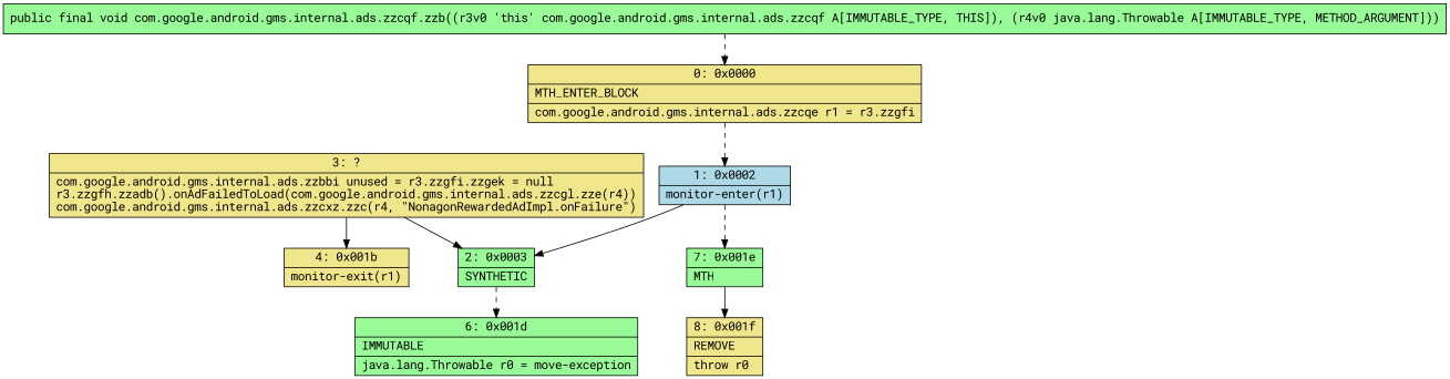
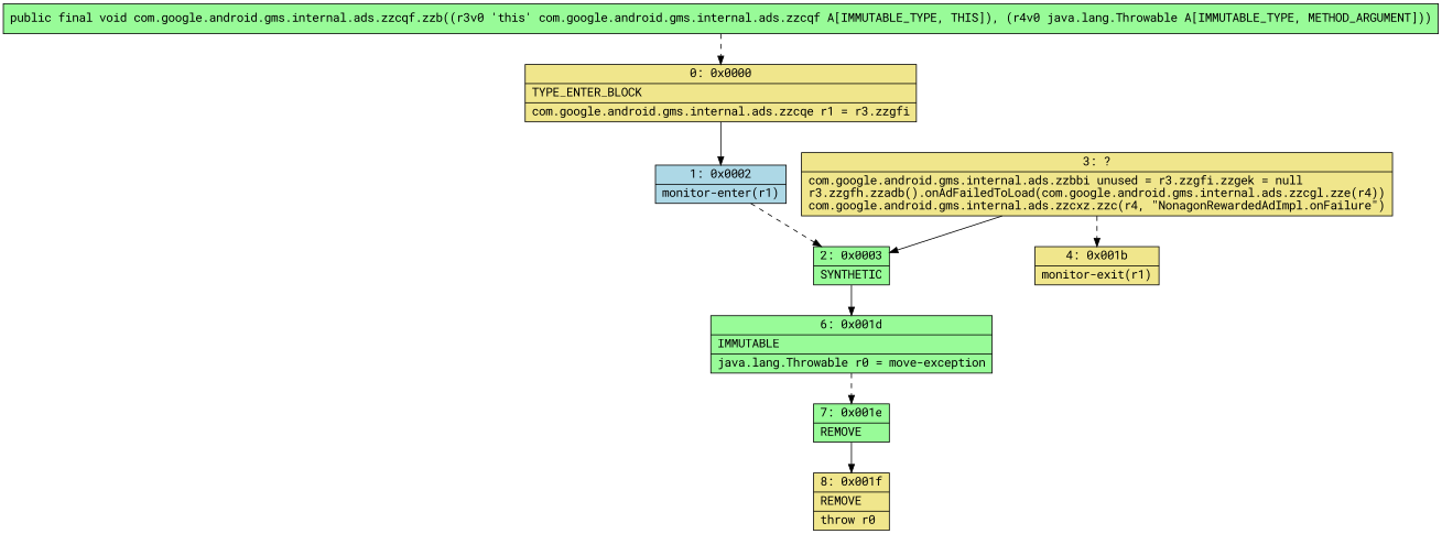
  digraph {
    fontname="Roboto Mono"
    node [fillcolor=khaki fontname="Roboto Mono" shape=record style=filled]
    edge [fontname="Roboto Mono" style=solid]
-   n1 [label="{0\:\ 0x0000|MTH_ENTER_BLOCK\l|com.google.android.gms.internal.ads.zzcqe r1 = r3.zzgfi\l}"]
+   n1 [label="{0\:\ 0x0000|TYPE_ENTER_BLOCK\l|com.google.android.gms.internal.ads.zzcqe r1 = r3.zzgfi\l}"]
    n2 [fillcolor=lightblue label="{1\:\ 0x0002|monitor\-enter(r1)\l}"]
    n3 [fillcolor=palegreen label="{2\:\ 0x0003|SYNTHETIC\l}"]
    n4 [fillcolor=palegreen label="{6\:\ 0x001d|IMMUTABLE\l|java.lang.Throwable r0 = move\-exception\l}"]
    n5 [label="{3\:\ ?|com.google.android.gms.internal.ads.zzbbi unused = r3.zzgfi.zzgek = null\lr3.zzgfh.zzadb().onAdFailedToLoad(com.google.android.gms.internal.ads.zzcgl.zze(r4))\lcom.google.android.gms.internal.ads.zzcxz.zzc(r4, \"NonagonRewardedAdImpl.onFailure\")\l}"]
    n6 [label="{4\:\ 0x001b|monitor\-exit(r1)\l}"]
-   n7 [fillcolor=palegreen label="{7\:\ 0x001e|MTH\l}"]
+   n7 [fillcolor=palegreen label="{7\:\ 0x001e|REMOVE\l}"]
    n8 [label="{8\:\ 0x001f|REMOVE\l|throw r0\l}"]
    n9 [fillcolor=palegreen label="{public final void com.google.android.gms.internal.ads.zzcqf.zzb((r3v0 'this' com.google.android.gms.internal.ads.zzcqf A[IMMUTABLE_TYPE, THIS]), (r4v0 java.lang.Throwable A[IMMUTABLE_TYPE, METHOD_ARGUMENT])) }"]
-   n1 -> n2 [style=dashed]
-   n2 -> n3
-   n3 -> n4 [style=dashed]
-   n2 -> n7 [style=dashed]
+   n1 -> n2
+   n2 -> n3 [style=dashed]
+   n3 -> n4
+   n4 -> n7 [style=dashed]
    n5 -> n3
-   n5 -> n6
+   n5 -> n6 [style=dashed]
    n7 -> n8
    n9 -> n1 [style=dashed]
  }
